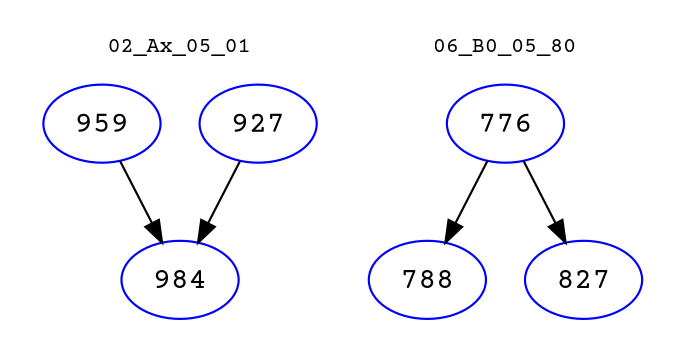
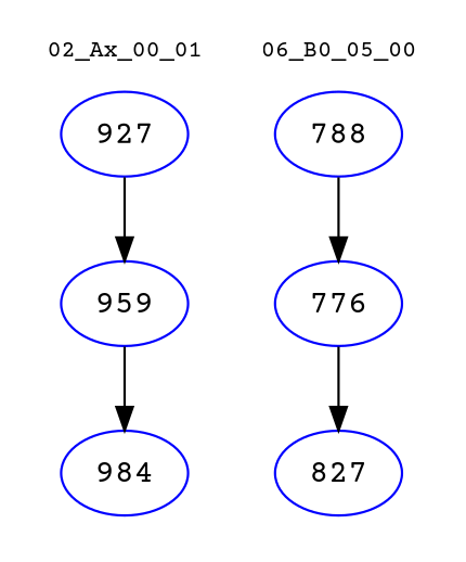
  digraph {
    fontname="Courier Prime"
    node [color=blue fontname="Courier Prime"]
    edge [color=black fontname="Courier Prime"]
    n1 [label=927]
    n2 [label=959]
    n3 [label=984]
    n4 [label=788]
    n5 [label=776]
    n6 [label=827]
    subgraph cluster_1 {
      color=white
      fontsize=10
-     label="02_Ax_05_01"
+     label="02_Ax_00_01"
      n1
      n2
      n3
    }
    subgraph cluster_2 {
      color=white
      fontsize=10
-     label="06_B0_05_80"
+     label="06_B0_05_00"
      n4
      n5
      n6
    }
-   n1 -> n3
+   n1 -> n2
    n2 -> n3
-   n5 -> n4
+   n4 -> n5
    n5 -> n6
  }
